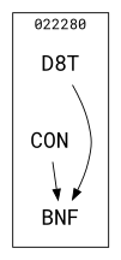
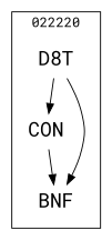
  strict digraph {
    fontname="Roboto Mono"
    node [fontname="Roboto Mono" fontsize=20 shape=plaintext]
    edge [fontname="Roboto Mono"]
    n1 [label=CON]
    n2 [label=BNF]
    n3 [label=D8T]
    subgraph cluster_1 {
-     label=022280
+     label=022220
      labeldoc=t
      n1
      n2
      n3
    }
    n1 -> n2
+   n3 -> n1
    n3 -> n2
  }
